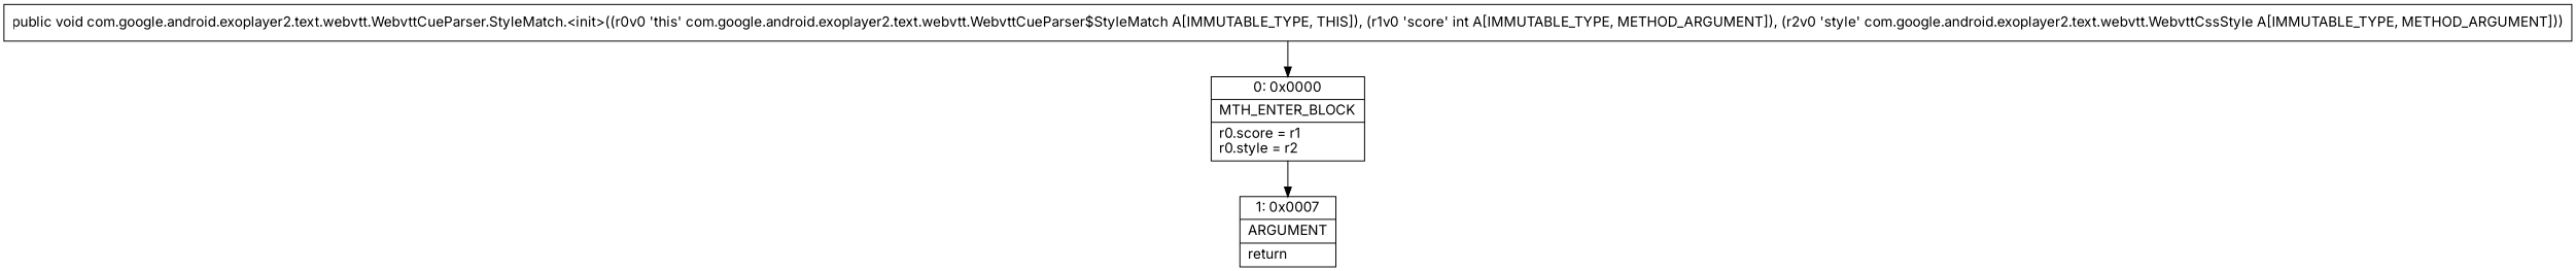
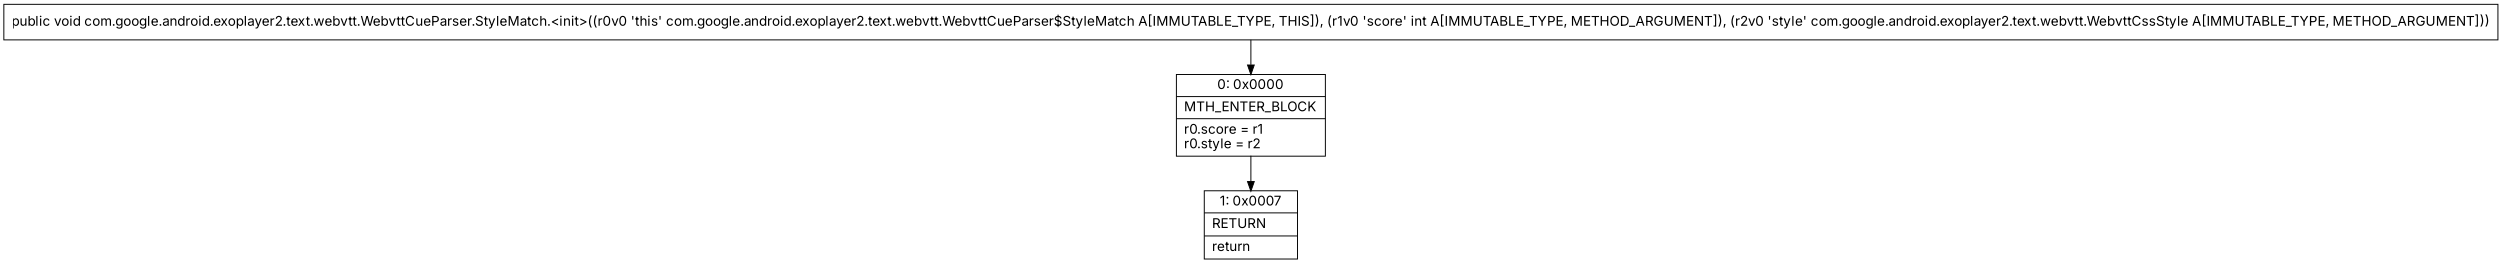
  digraph {
    fontname=Inter
    node [shape=record fontname=Inter]
    edge [fontname=Inter]
    n1 [label="{0\:\ 0x0000|MTH_ENTER_BLOCK\l|r0.score = r1\lr0.style = r2\l}"]
-   n2 [label="{1\:\ 0x0007|ARGUMENT\l|return\l}"]
+   n2 [label="{1\:\ 0x0007|RETURN\l|return\l}"]
    n3 [label="{public void com.google.android.exoplayer2.text.webvtt.WebvttCueParser.StyleMatch.\<init\>((r0v0 'this' com.google.android.exoplayer2.text.webvtt.WebvttCueParser$StyleMatch A[IMMUTABLE_TYPE, THIS]), (r1v0 'score' int A[IMMUTABLE_TYPE, METHOD_ARGUMENT]), (r2v0 'style' com.google.android.exoplayer2.text.webvtt.WebvttCssStyle A[IMMUTABLE_TYPE, METHOD_ARGUMENT])) }"]
    n1 -> n2
    n3 -> n1
  }
